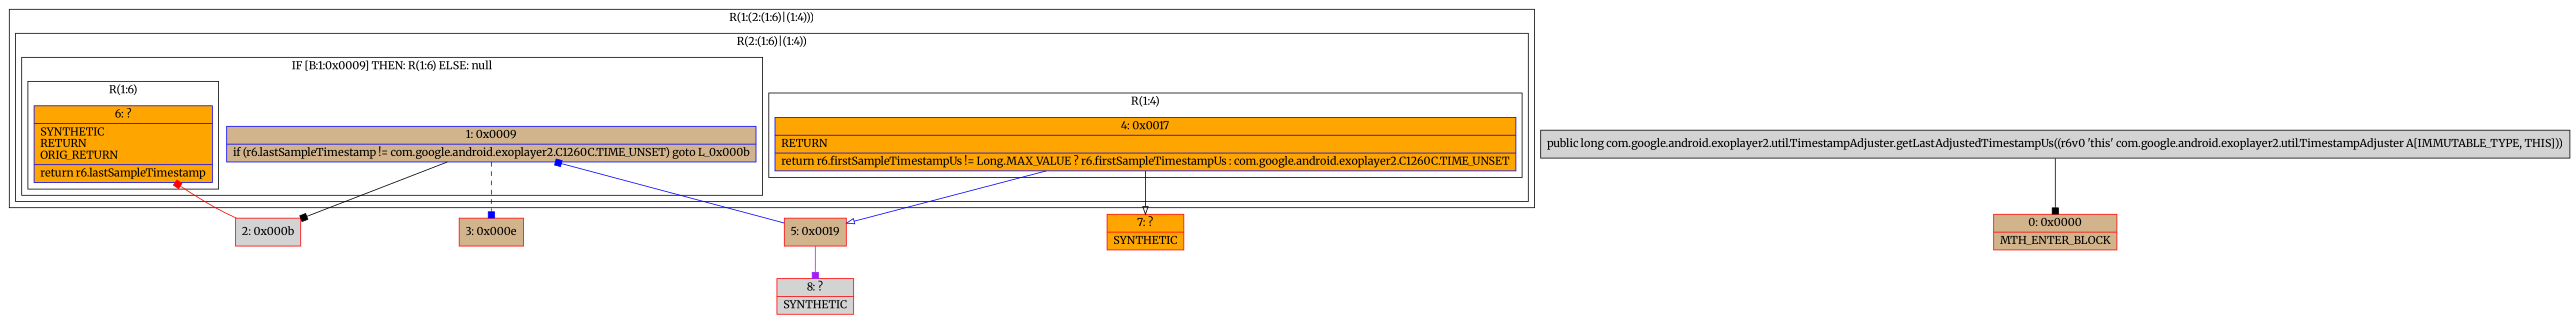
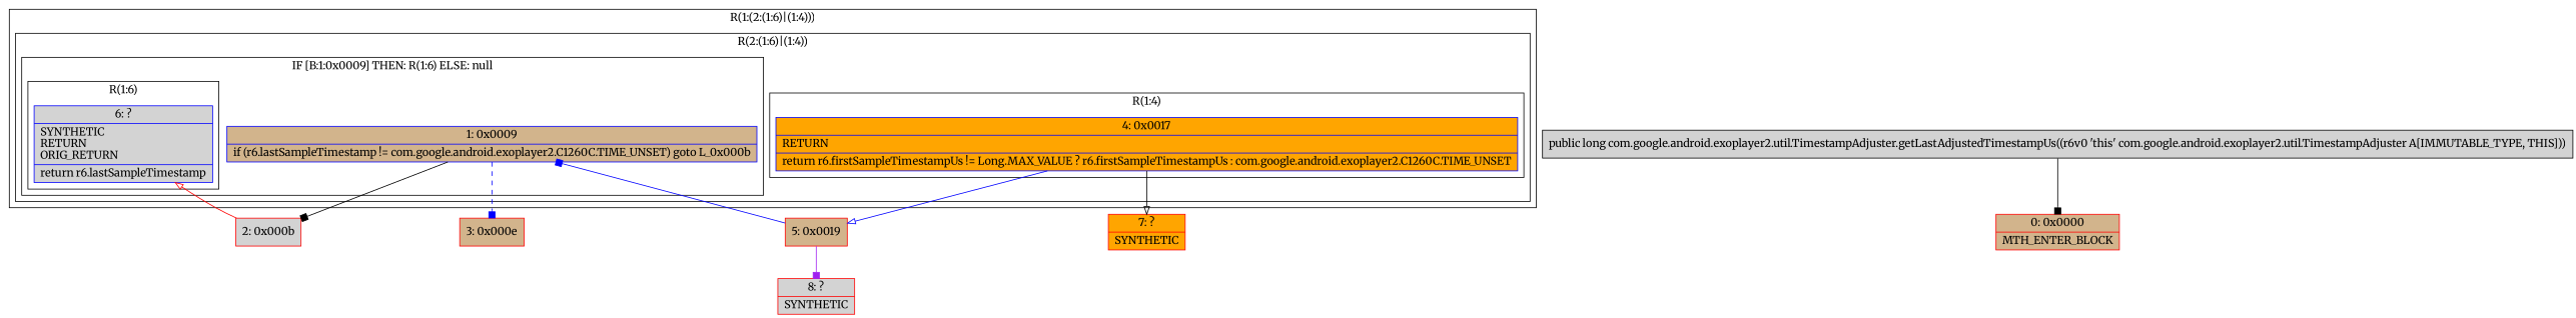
  digraph {
    fontname=Merriweather
    node [color=red fillcolor=tan fontname=Merriweather shape=record style=filled]
    edge [arrowhead=box color=black fontname=Merriweather]
-   n1 [color=blue fillcolor=orange label="{6\:\ ?|SYNTHETIC\lRETURN\lORIG_RETURN\l|return r6.lastSampleTimestamp\l}"]
+   n1 [color=blue fillcolor=lightgrey label="{6\:\ ?|SYNTHETIC\lRETURN\lORIG_RETURN\l|return r6.lastSampleTimestamp\l}"]
    n2 [color=blue label="{1\:\ 0x0009|if (r6.lastSampleTimestamp != com.google.android.exoplayer2.C1260C.TIME_UNSET) goto L_0x000b\l}"]
    n3 [color=blue fillcolor=orange label="{4\:\ 0x0017|RETURN\l|return r6.firstSampleTimestampUs != Long.MAX_VALUE ? r6.firstSampleTimestampUs : com.google.android.exoplayer2.C1260C.TIME_UNSET\l}"]
    n4 [fillcolor=lightgrey label="{2\:\ 0x000b}"]
    n5 [label="{3\:\ 0x000e}"]
    n6 [label="{5\:\ 0x0019}"]
    n7 [fillcolor=orange label="{7\:\ ?|SYNTHETIC\l}"]
    n8 [fillcolor=lightgrey label="{8\:\ ?|SYNTHETIC\l}"]
    n9 [label="{0\:\ 0x0000|MTH_ENTER_BLOCK\l}"]
    n10 [fillcolor=lightgrey label="{public long com.google.android.exoplayer2.util.TimestampAdjuster.getLastAdjustedTimestampUs((r6v0 'this' com.google.android.exoplayer2.util.TimestampAdjuster A[IMMUTABLE_TYPE, THIS])) }" color=""]
    subgraph cluster_1 {
      label="R(1:(2:(1:6)|(1:4)))"
      subgraph cluster_2 {
        label="R(2:(1:6)|(1:4))"
        subgraph cluster_3 {
          label="IF [B:1:0x0009] THEN: R(1:6) ELSE: null"
          n2
          subgraph cluster_4 {
            label="R(1:6)"
            n1
          }
        }
        subgraph cluster_5 {
          label="R(1:4)"
          n3
        }
      }
    }
    n2 -> n4
    n2 -> n5 [color=blue style=dashed]
    n3 -> n6 [arrowhead=onormal color=blue]
    n3 -> n7 [arrowhead=onormal]
-   n4 -> n1 [color=red]
+   n4 -> n1 [arrowhead=onormal color=red]
    n6 -> n2 [color=blue]
    n6 -> n8 [color=purple]
    n10 -> n9
  }
